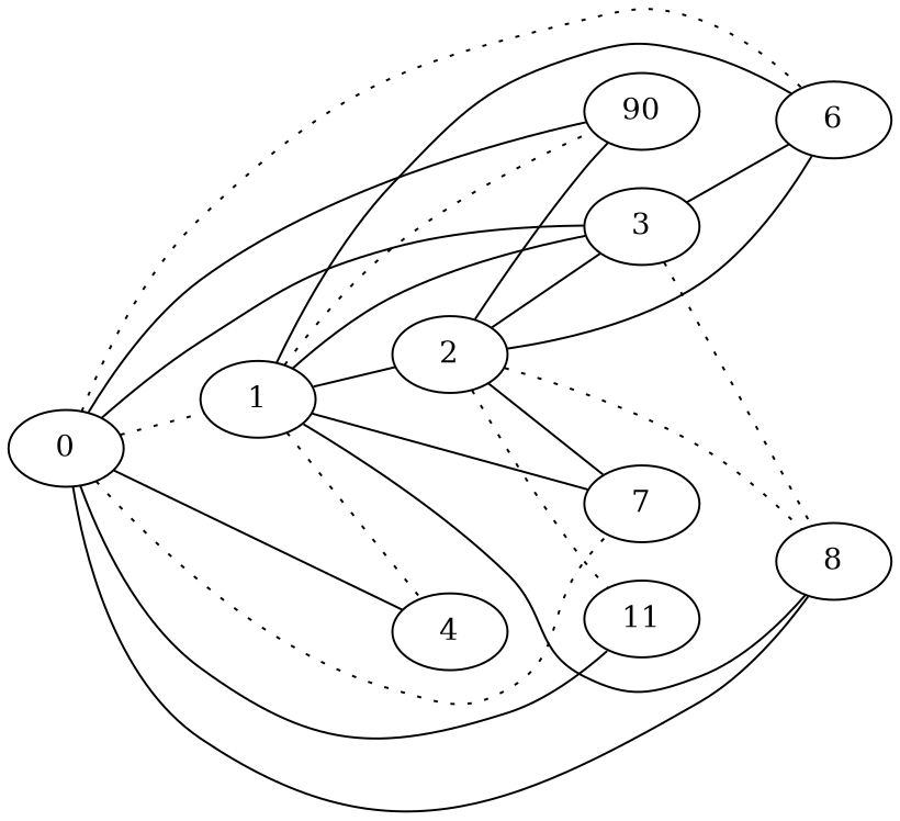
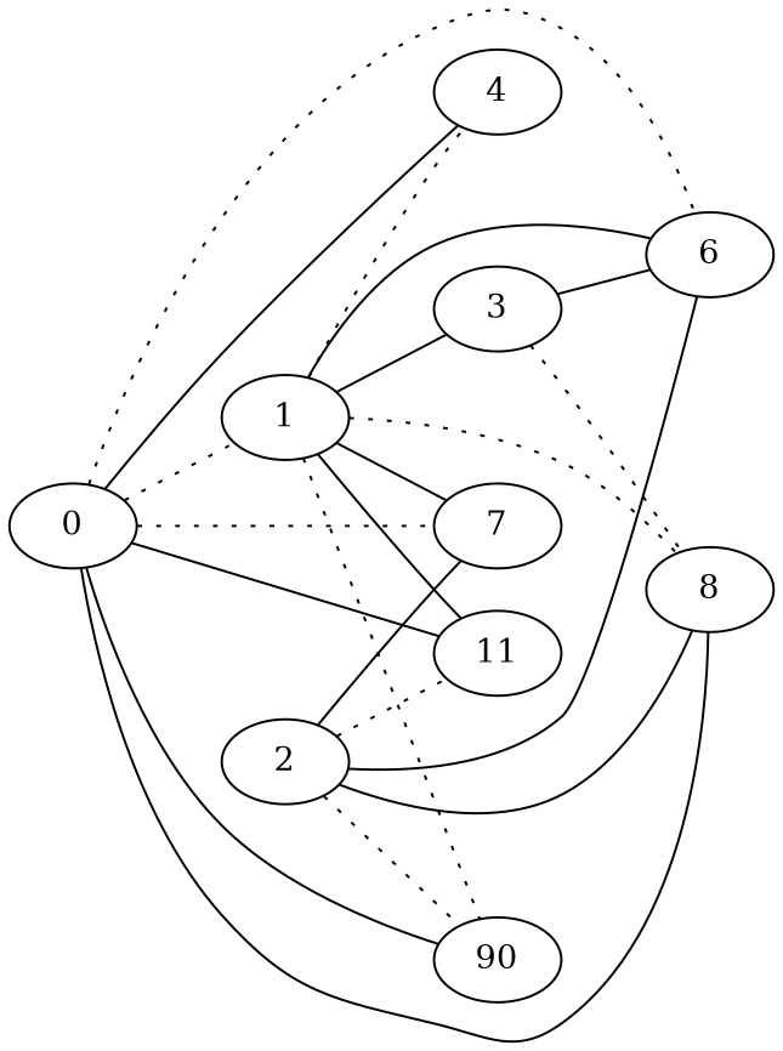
  graph {
    rankdir=LR
    n1 [label=0]
    n2 [label=1]
    n3 [label=3]
    n4 [label=4]
    n5 [label=6]
    n6 [label=7]
    n7 [label=8]
    n8 [label=90]
    n9 [label=11]
    n10 [label=2]
    n1 -- n2 [style=dotted]
-   n1 -- n3
    n1 -- n4
    n1 -- n5 [style=dotted]
    n1 -- n6 [style=dotted]
    n1 -- n7 [style=solid]
    n1 -- n8
    n1 -- n9 [style=solid]
    n2 -- n3
    n2 -- n4 [style=dotted]
    n2 -- n5 [style=solid]
    n2 -- n6
-   n2 -- n7 [style=solid]
+   n2 -- n7 [style=dotted]
    n2 -- n8 [style=dotted]
-   n2 -- n10
+   n2 -- n9
    n3 -- n5
    n3 -- n7 [style=dotted]
-   n10 -- n3
    n10 -- n5
    n10 -- n6
-   n10 -- n7 [style=dotted]
-   n10 -- n8 [style=solid]
+   n10 -- n7
+   n10 -- n8 [style=dotted]
    n10 -- n9 [style=dotted]
  }
